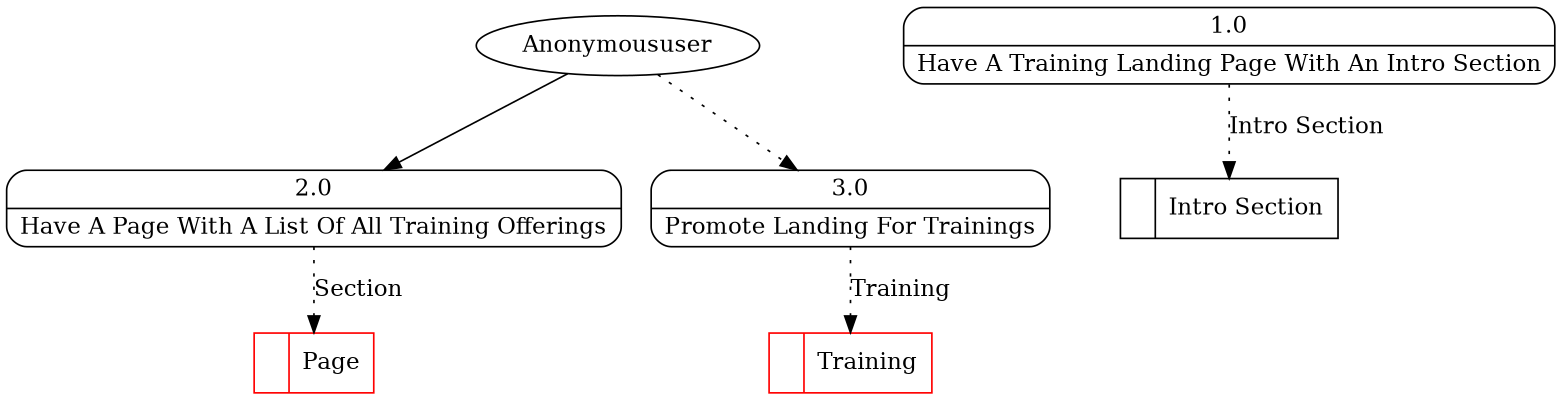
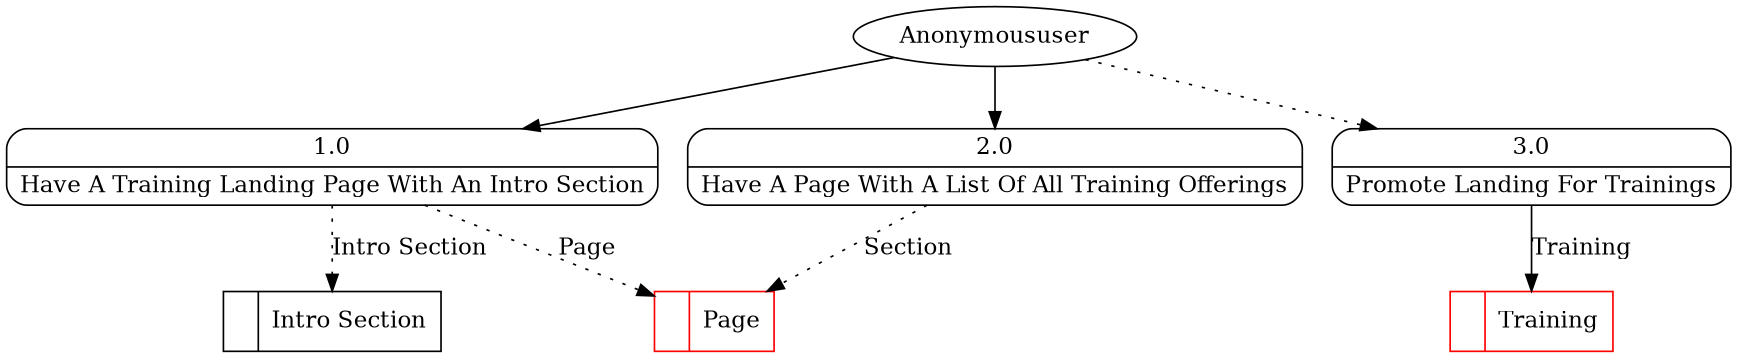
  digraph {
    node [shape=record]
    edge [style=dotted]
    n1 [color=red label="<f0>  |<f1> Page "]
    n2 [label="<f0>  |<f1> Intro Section "]
    n3 [color=red label="<f0>  |<f1> Training "]
    n4 [label=Anonymoususer shape=ellipse]
    n5 [label="{<f0> 1.0|<f1> Have A Training Landing Page With An Intro Section }" shape=Mrecord]
    n6 [label="{<f0> 2.0|<f1> Have A Page With A List Of All Training Offerings }" shape=Mrecord]
    n7 [label="{<f0> 3.0|<f1> Promote Landing For Trainings }" shape=Mrecord]
+   n4 -> n5 [style=solid]
    n4 -> n6 [style=solid]
    n4 -> n7
+   n5 -> n1 [label=Page]
    n5 -> n2 [label="Intro Section"]
    n6 -> n1 [label=Section]
-   n7 -> n3 [label=Training]
+   n7 -> n3 [label=Training style=solid]
  }
